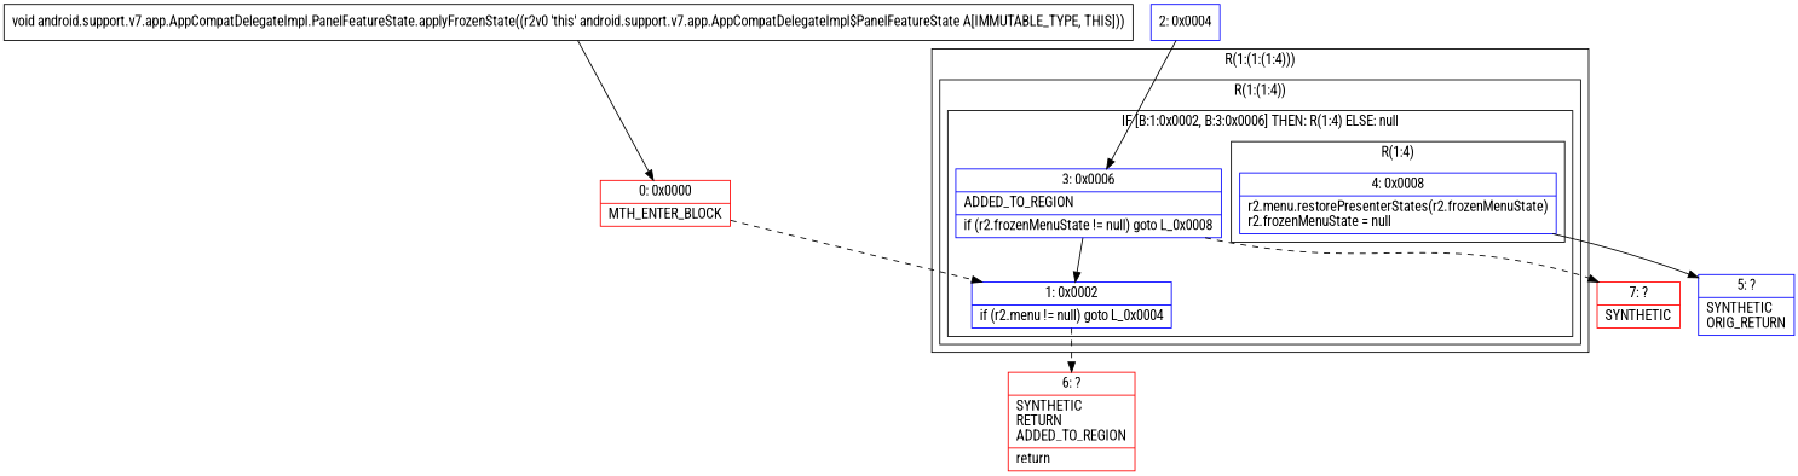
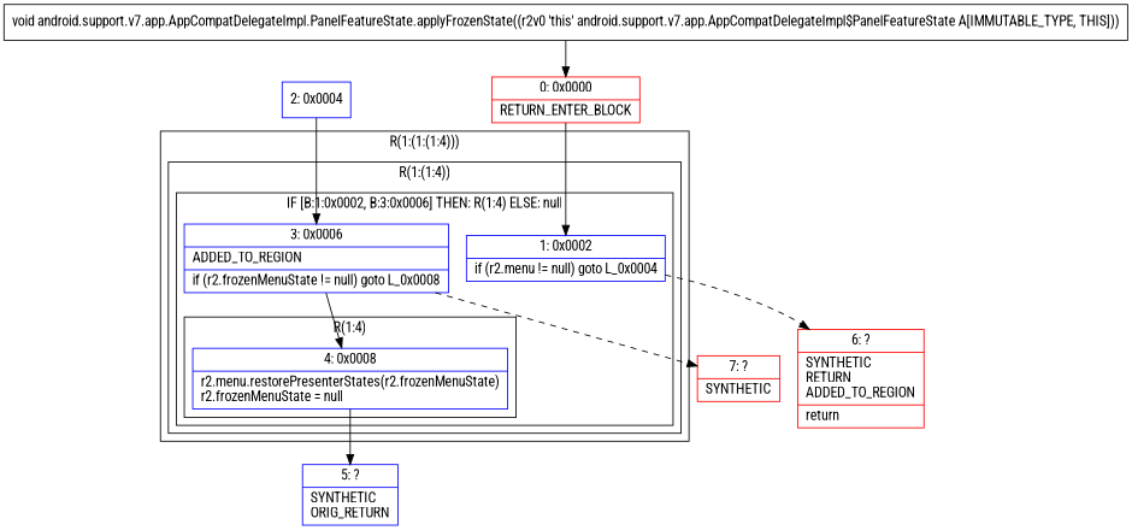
  digraph {
    fontname="Roboto Condensed"
    node [color=blue fontname="Roboto Condensed" shape=record]
    edge [fontname="Roboto Condensed"]
    n1 [label="{4\:\ 0x0008|r2.menu.restorePresenterStates(r2.frozenMenuState)\lr2.frozenMenuState = null\l}"]
    n2 [label="{1\:\ 0x0002|if (r2.menu != null) goto L_0x0004\l}"]
    n3 [label="{3\:\ 0x0006|ADDED_TO_REGION\l|if (r2.frozenMenuState != null) goto L_0x0008\l}"]
    n4 [label="{5\:\ ?|SYNTHETIC\lORIG_RETURN\l}"]
    n5 [color=red label="{6\:\ ?|SYNTHETIC\lRETURN\lADDED_TO_REGION\l|return\l}"]
    n6 [color=red label="{7\:\ ?|SYNTHETIC\l}"]
    n7 [label="{2\:\ 0x0004}"]
-   n8 [color=red label="{0\:\ 0x0000|MTH_ENTER_BLOCK\l}"]
+   n8 [color=red label="{0\:\ 0x0000|RETURN_ENTER_BLOCK\l}"]
    n9 [label="{void android.support.v7.app.AppCompatDelegateImpl.PanelFeatureState.applyFrozenState((r2v0 'this' android.support.v7.app.AppCompatDelegateImpl$PanelFeatureState A[IMMUTABLE_TYPE, THIS])) }" color=""]
    subgraph cluster_1 {
      label="R(1:(1:(1:4)))"
      subgraph cluster_2 {
        label="R(1:(1:4))"
        subgraph cluster_3 {
          label="IF [B:1:0x0002, B:3:0x0006] THEN: R(1:4) ELSE: null"
          n2
          n3
          subgraph cluster_4 {
            label="R(1:4)"
            n1
          }
        }
      }
    }
    n1 -> n4
    n2 -> n5 [style=dashed]
-   n3 -> n2
+   n3 -> n1
    n3 -> n6 [style=dashed]
    n7 -> n3
-   n8 -> n2 [style=dashed]
+   n8 -> n2
    n9 -> n8
  }
